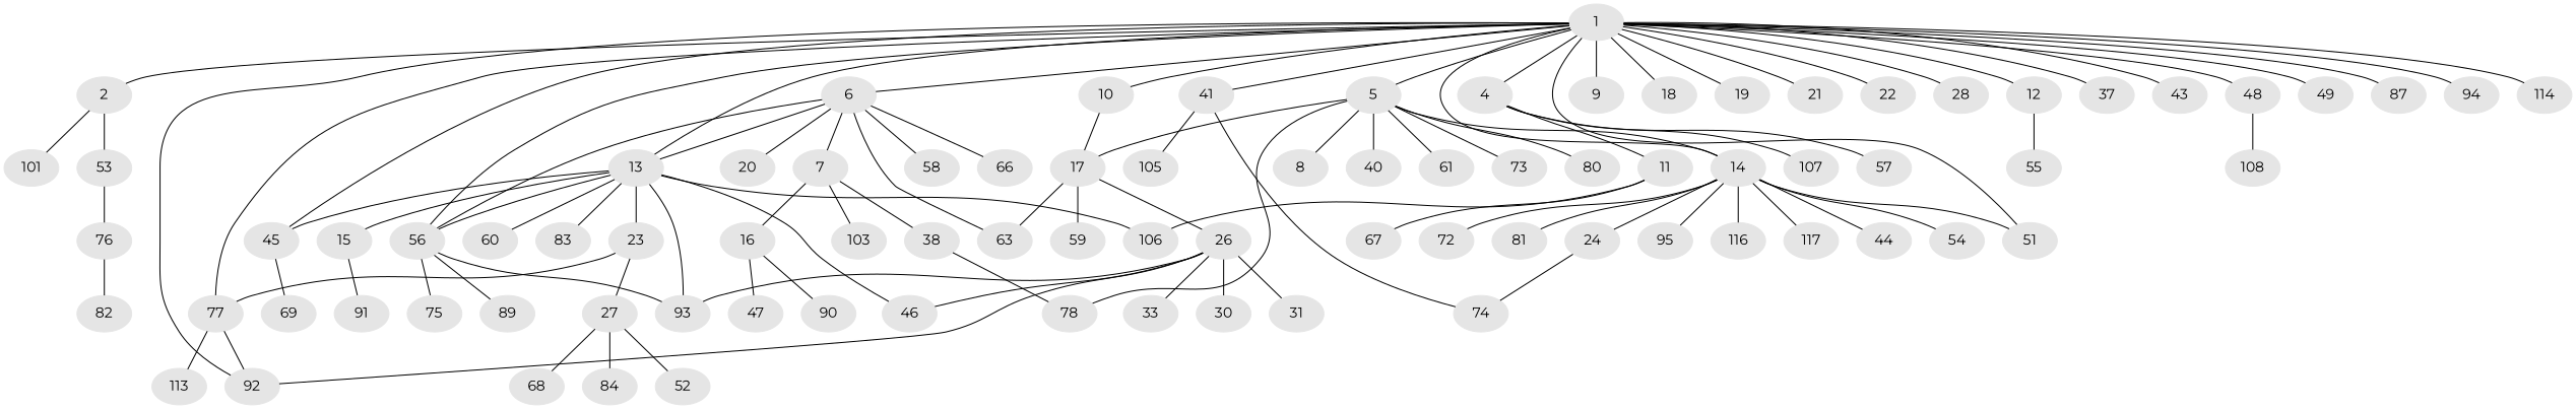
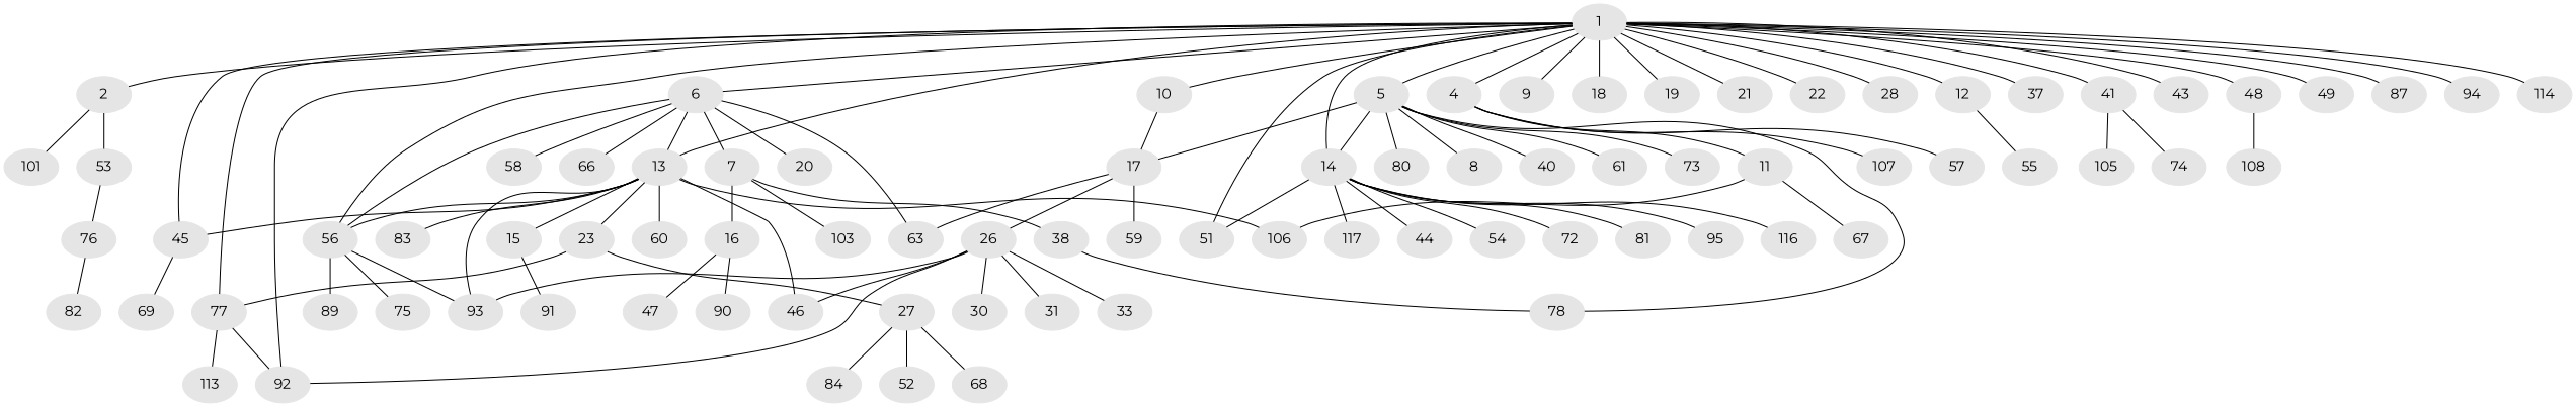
  graph {
    fontname=Montserrat
    node [color=gray90 fontname=Montserrat style=filled]
    edge [fontname=Montserrat]
    1 [super="+3"]
    2 [super="+104"]
    4 [super="+100"]
    5 [super="+12"]
    6 [super="+88"]
    9
    10
    13 [super="+35"]
    14 [super="+25"]
    18
    19 [super="+34"]
    21
    22
    28
    n15 [label=12 super="+85"]
    37 [super="+97"]
    41 [super="+71"]
    43
    45 [super="+115"]
    48
    49
    51 [super="+112"]
    56 [super="+70"]
    77
    87
    92 [super="+111"]
    94 [super="+109"]
    114
    53 [super="+98"]
    101
    11 [super="+86"]
    57
    107
    8
    17 [super="+36"]
    40
    61
    73
    78
    80
    7 [super="+102"]
    20
    58
    63
    66
    106 [super="+110"]
    15 [super="+29"]
    23
    46
    60 [super="+99"]
    83
    93 [super="+96"]
-   24
    44
    54 [super="+79"]
    72
    81
    95
    116
    117
    55 [super="+64"]
    74
    105
    69
    108
    75
    89
    113
    76
    67
    26 [super="+42"]
    59
    16
    38 [super="+39"]
    103
    47
    90
    91
    27 [super="+62"]
    30
    31
    33 [super="+50"]
    52
    68
    84
    82
    1 -- 2
    1 -- 4
    1 -- 5
    1 -- 6
    1 -- 9
    1 -- 10
    1 -- 13
    1 -- 14
    1 -- 18
    1 -- 19
    1 -- 21
    1 -- 22
    1 -- 28
    1 -- n15
    1 -- 37
    1 -- 41
    1 -- 43
    1 -- 45
    1 -- 48
    1 -- 49
    1 -- 51
    1 -- 56
    1 -- 77
    1 -- 87
    1 -- 92
    1 -- 94
    1 -- 114
    2 -- 53
    2 -- 101
    4 -- 11
    4 -- 57
    4 -- 107
    5 -- 14
    5 -- 8
    5 -- 17
    5 -- 40
    5 -- 61
    5 -- 73
    5 -- 78
    5 -- 80
    6 -- 13
    6 -- 56
    6 -- 7
    6 -- 20
    6 -- 58
    6 -- 63
    6 -- 66
    10 -- 17
    13 -- 45
    13 -- 56
    13 -- 106
    13 -- 15
    13 -- 23
    13 -- 46
    13 -- 60
    13 -- 83
    13 -- 93
    14 -- 51
-   14 -- 24
    14 -- 44
    14 -- 54
    14 -- 72
    14 -- 81
    14 -- 95
    14 -- 116
    14 -- 117
    n15 -- 55
    41 -- 74
    41 -- 105
    45 -- 69
    48 -- 108
    56 -- 93
    56 -- 75
    56 -- 89
    77 -- 92
    77 -- 113
    53 -- 76
    11 -- 106
    11 -- 67
    17 -- 63
    17 -- 26
    17 -- 59
    7 -- 16
    7 -- 38
    7 -- 103
    15 -- 91
    23 -- 77
    23 -- 27
-   24 -- 74
    76 -- 82
    26 -- 92
    26 -- 46
    26 -- 93
    26 -- 30
    26 -- 31
    26 -- 33
    16 -- 47
    16 -- 90
    38 -- 78
    27 -- 52
    27 -- 68
    27 -- 84
  }
